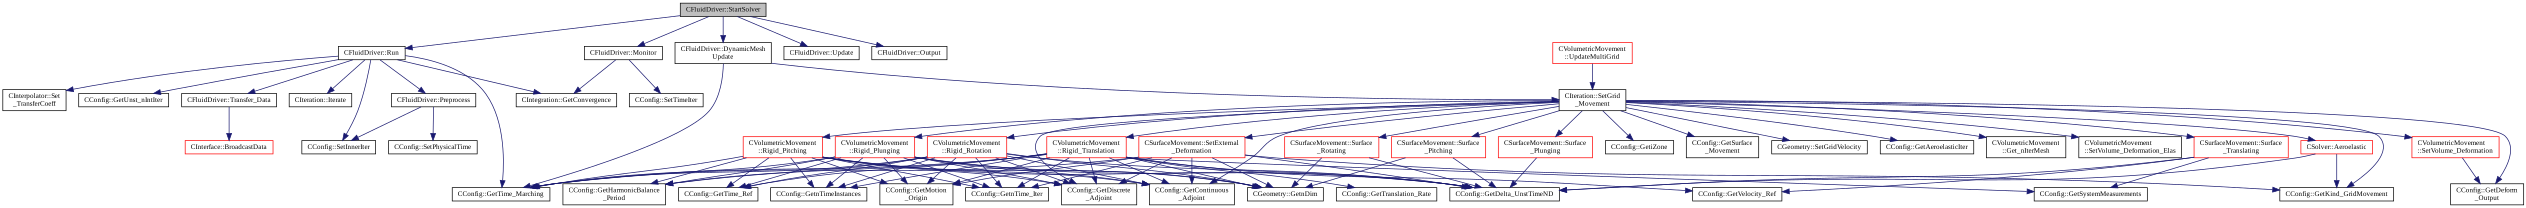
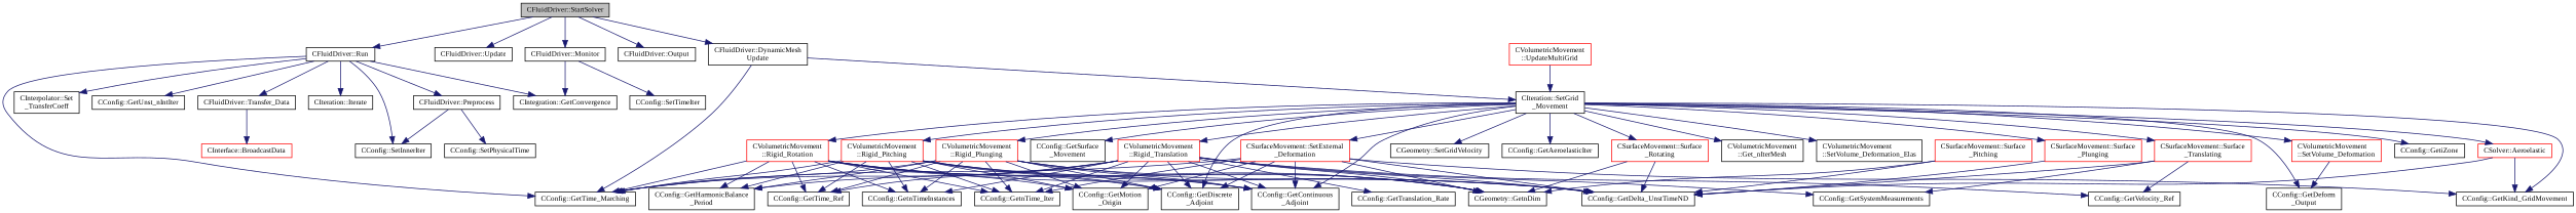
  digraph {
    fontname="Liberation Serif"
    rankdir=TB
    node [color=black fillcolor=white fontname="Liberation Serif" fontsize=10 shape=record style=filled]
    edge [color=midnightblue fontname="Liberation Serif" fontsize=10 labelfontname=Helvetica labelfontsize=10 style=solid]
    n1 [fillcolor=grey75 fontcolor=black height=0.2 label="CFluidDriver::StartSolver" width=0.4]
    n2 [height=0.2 label="CFluidDriver::DynamicMesh\lUpdate" width=0.4]
    n3 [height=0.2 label="CFluidDriver::Run" width=0.4]
    n4 [height=0.2 label="CFluidDriver::Update" width=0.4]
    n5 [height=0.2 label="CFluidDriver::Monitor" width=0.4]
    n6 [height=0.2 label="CFluidDriver::Output" width=0.4]
    n7 [height=0.2 label="CFluidDriver::Preprocess" width=0.4]
    n8 [height=0.2 label="CConfig::SetInnerIter" width=0.4]
    n9 [height=0.2 label="CConfig::SetPhysicalTime" width=0.4]
    n10 [height=0.2 label="CConfig::GetTime_Marching" width=0.4]
    n11 [height=0.2 label="CIteration::SetGrid\l_Movement" width=0.4]
    n12 [height=0.2 label="CInterpolator::Set\l_TransferCoeff" width=0.4]
    n13 [height=0.2 label="CConfig::GetUnst_nIntIter" width=0.4]
    n14 [height=0.2 label="CFluidDriver::Transfer_Data" width=0.4]
    n15 [height=0.2 label="CIteration::Iterate" width=0.4]
    n16 [height=0.2 label="CIntegration::GetConvergence" width=0.4]
    n17 [height=0.2 label="CConfig::SetTimeIter" width=0.4]
    n18 [height=0.2 label="CConfig::GetKind_GridMovement" width=0.4]
    n19 [height=0.2 label="CConfig::GetContinuous\l_Adjoint" width=0.4]
    n20 [height=0.2 label="CConfig::GetDiscrete\l_Adjoint" width=0.4]
    n21 [height=0.2 label="CConfig::GetDeform\l_Output" width=0.4]
    n22 [height=0.2 label="CConfig::GetiZone" width=0.4]
    n23 [color=red height=0.2 label="CVolumetricMovement\l::Rigid_Translation" width=0.4]
    n24 [color=red height=0.2 label="CVolumetricMovement\l::Rigid_Plunging" width=0.4]
    n25 [color=red height=0.2 label="CVolumetricMovement\l::Rigid_Pitching" width=0.4]
    n26 [color=red height=0.2 label="CVolumetricMovement\l::Rigid_Rotation" width=0.4]
    n27 [height=0.2 label="CConfig::GetSurface\l_Movement" width=0.4]
    n28 [color=red height=0.2 label="CSurfaceMovement::Surface\l_Translating" width=0.4]
    n29 [color=red height=0.2 label="CVolumetricMovement\l::SetVolume_Deformation" width=0.4]
    n30 [color=red height=0.2 label="CSurfaceMovement::Surface\l_Plunging" width=0.4]
    n31 [color=red height=0.2 label="CSurfaceMovement::Surface\l_Pitching" width=0.4]
    n32 [color=red height=0.2 label="CSurfaceMovement::Surface\l_Rotating" width=0.4]
    n33 [height=0.2 label="CGeometry::SetGridVelocity" width=0.4]
    n34 [height=0.2 label="CConfig::GetAeroelasticIter" width=0.4]
    n35 [color=red height=0.2 label="CSolver::Aeroelastic" width=0.4]
    n36 [height=0.2 label="CVolumetricMovement\l::Get_nIterMesh" width=0.4]
    n37 [height=0.2 label="CVolumetricMovement\l::SetVolume_Deformation_Elas" width=0.4]
    n38 [color=red height=0.2 label="CSurfaceMovement::SetExternal\l_Deformation" width=0.4]
    n39 [height=0.2 label="CGeometry::GetnDim" width=0.4]
    n40 [height=0.2 label="CConfig::GetDelta_UnstTimeND" width=0.4]
    n41 [height=0.2 label="CConfig::GetMotion\l_Origin" width=0.4]
    n42 [height=0.2 label="CConfig::GetTranslation_Rate" width=0.4]
    n43 [height=0.2 label="CConfig::GetHarmonicBalance\l_Period" width=0.4]
    n44 [height=0.2 label="CConfig::GetTime_Ref" width=0.4]
    n45 [height=0.2 label="CConfig::GetnTimeInstances" width=0.4]
    n46 [height=0.2 label="CConfig::GetnTime_Iter" width=0.4]
    n47 [height=0.2 label="CConfig::GetVelocity_Ref" width=0.4]
    n48 [height=0.2 label="CConfig::GetSystemMeasurements" width=0.4]
    n49 [color=red height=0.2 label="CVolumetricMovement\l::UpdateMultiGrid" width=0.4]
    n50 [color=red height=0.2 label="CInterface::BroadcastData" width=0.4]
    n1 -> n2
    n1 -> n3
    n1 -> n4
    n1 -> n5
    n1 -> n6
    n2 -> n10
    n2 -> n11
    n3 -> n7
    n3 -> n8
    n3 -> n10
    n3 -> n12
    n3 -> n13
    n3 -> n14
    n3 -> n15
    n3 -> n16
    n5 -> n16
    n5 -> n17
    n7 -> n8
    n7 -> n9
    n11 -> n18
    n11 -> n19
    n11 -> n20
    n11 -> n21
    n11 -> n22
    n11 -> n23
    n11 -> n24
    n11 -> n25
    n11 -> n26
    n11 -> n27
    n11 -> n28
    n11 -> n29
    n11 -> n30
-   n11 -> n31
    n11 -> n32
    n11 -> n33
    n11 -> n34
    n11 -> n35
    n11 -> n36
    n11 -> n37
    n11 -> n38
    n14 -> n50
    n23 -> n10
    n23 -> n19
    n23 -> n20
    n23 -> n39
    n23 -> n40
    n23 -> n41
    n23 -> n42
    n23 -> n43
    n23 -> n44
    n23 -> n45
    n23 -> n46
    n23 -> n47
    n23 -> n48
    n24 -> n10
    n24 -> n19
    n24 -> n20
    n24 -> n39
    n24 -> n40
    n24 -> n41
    n24 -> n43
    n24 -> n44
    n24 -> n45
    n24 -> n46
    n25 -> n10
    n25 -> n19
    n25 -> n20
    n25 -> n39
    n25 -> n40
    n25 -> n41
    n25 -> n43
    n25 -> n44
    n25 -> n45
    n25 -> n46
    n26 -> n10
    n26 -> n19
    n26 -> n20
    n26 -> n39
    n26 -> n40
    n26 -> n41
    n26 -> n43
    n26 -> n44
    n26 -> n45
    n26 -> n46
    n28 -> n40
    n28 -> n47
    n28 -> n48
    n29 -> n21
    n30 -> n40
    n31 -> n39
    n31 -> n40
    n32 -> n39
    n32 -> n40
    n35 -> n18
    n35 -> n40
    n38 -> n10
    n38 -> n18
    n38 -> n19
    n38 -> n20
    n38 -> n39
    n38 -> n40
    n38 -> n41
    n38 -> n46
    n49 -> n11
  }
